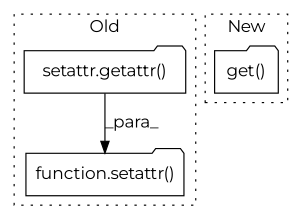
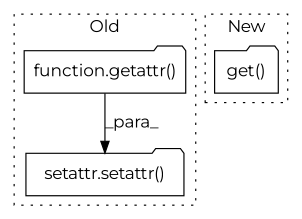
  digraph {
    fontname=Montserrat
    node [a=75 l="8,1" shape=folder fontname=Montserrat]
-   n1 [label="function.setattr()" s="11213,11251"]
-   n2 [label="setattr.getattr()" s="11055,11072"]
+   n1 [label="setattr.setattr()" s="11213,11251"]
+   n2 [label="function.getattr()" s="11055,11072"]
    n3 [l="25,1" label="get()" s="11026,11058"]
    subgraph cluster_1 {
      label=Old
      style=dotted
      n1
      n2
    }
    subgraph cluster_2 {
      label=New
      style=dotted
      n3
    }
    n2 -> n1 [label=_para_ fontname=Montserrat]
  }
